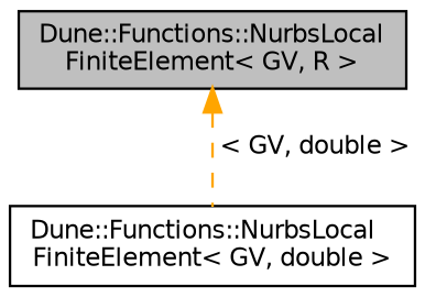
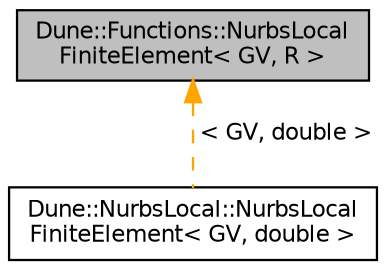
  digraph {
    node [color=black fontname=Helvetica fontsize=10 shape=record style=filled]
    n1 [fillcolor=grey75 fontcolor=black height=0.2 label="Dune::Functions::NurbsLocal\lFiniteElement\< GV, R \>" width=0.4]
-   n2 [fillcolor=white height=0.2 label="Dune::Functions::NurbsLocal\lFiniteElement\< GV, double \>" width=0.4]
+   n2 [fillcolor=white height=0.2 label="Dune::NurbsLocal::NurbsLocal\lFiniteElement\< GV, double \>" width=0.4]
    n1 -> n2 [color=orange dir=back fontname=Helvetica fontsize=10 label=" \< GV, double \>" labelfontname=Helvetica labelfontsize=10 style=dashed]
  }
